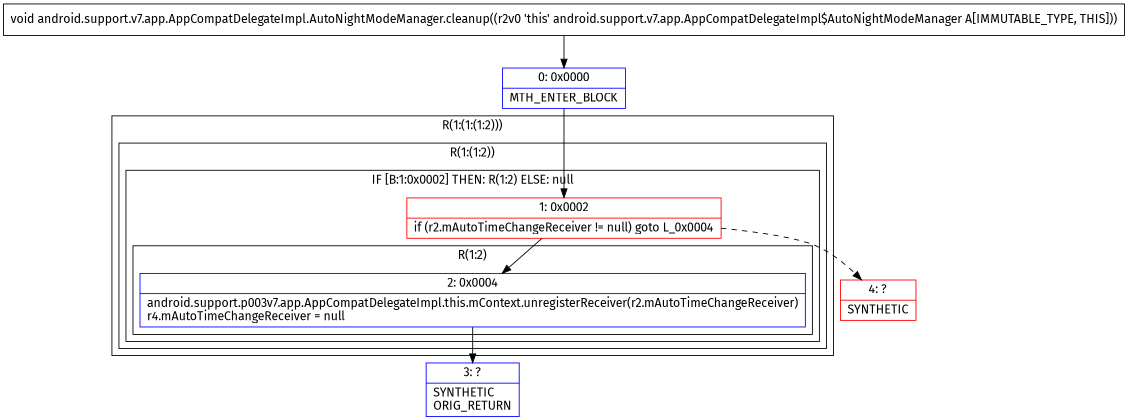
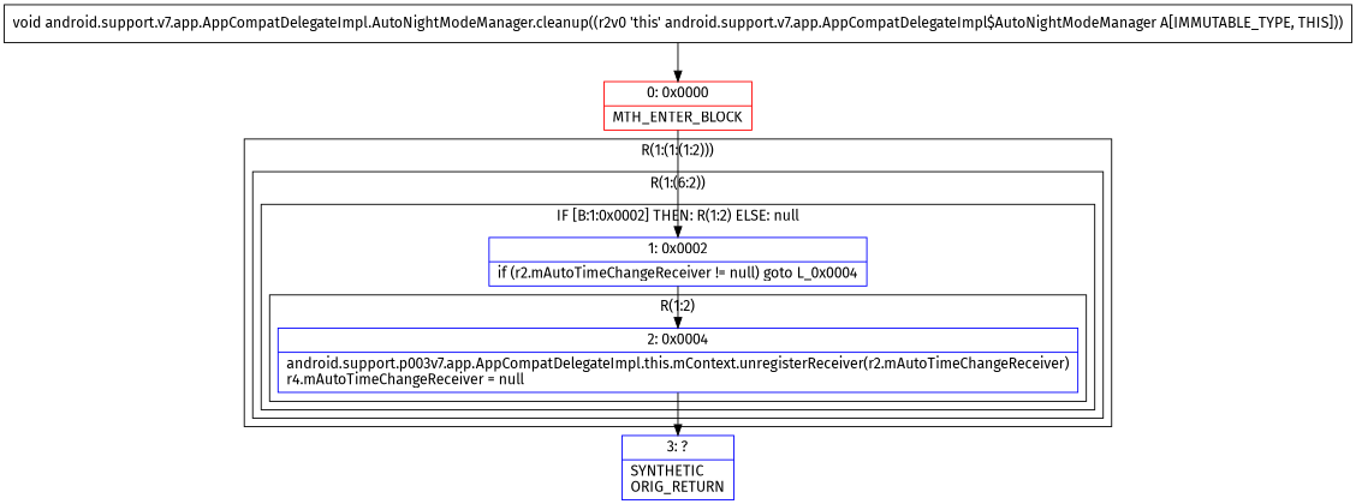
  digraph {
    fontname="Fira Sans"
    node [color=blue fontname="Fira Sans" shape=record]
    edge [fontname="Fira Sans"]
    n1 [label="{2\:\ 0x0004|android.support.p003v7.app.AppCompatDelegateImpl.this.mContext.unregisterReceiver(r2.mAutoTimeChangeReceiver)\lr4.mAutoTimeChangeReceiver = null\l}"]
-   n2 [color=red label="{1\:\ 0x0002|if (r2.mAutoTimeChangeReceiver != null) goto L_0x0004\l}"]
+   n2 [label="{1\:\ 0x0002|if (r2.mAutoTimeChangeReceiver != null) goto L_0x0004\l}"]
    n3 [label="{3\:\ ?|SYNTHETIC\lORIG_RETURN\l}"]
-   n4 [color=red label="{4\:\ ?|SYNTHETIC\l}"]
-   n5 [label="{0\:\ 0x0000|MTH_ENTER_BLOCK\l}"]
+   n5 [color=red label="{0\:\ 0x0000|MTH_ENTER_BLOCK\l}"]
    n6 [label="{void android.support.v7.app.AppCompatDelegateImpl.AutoNightModeManager.cleanup((r2v0 'this' android.support.v7.app.AppCompatDelegateImpl$AutoNightModeManager A[IMMUTABLE_TYPE, THIS])) }" color=""]
    subgraph cluster_1 {
      label="R(1:(1:(1:2)))"
      subgraph cluster_2 {
-       label="R(1:(1:2))"
+       label="R(1:(6:2))"
        subgraph cluster_3 {
          label="IF [B:1:0x0002] THEN: R(1:2) ELSE: null"
          n2
          subgraph cluster_4 {
            label="R(1:2)"
            n1
          }
        }
      }
    }
    n1 -> n3
    n2 -> n1
-   n2 -> n4 [style=dashed]
    n5 -> n2
    n6 -> n5
  }
